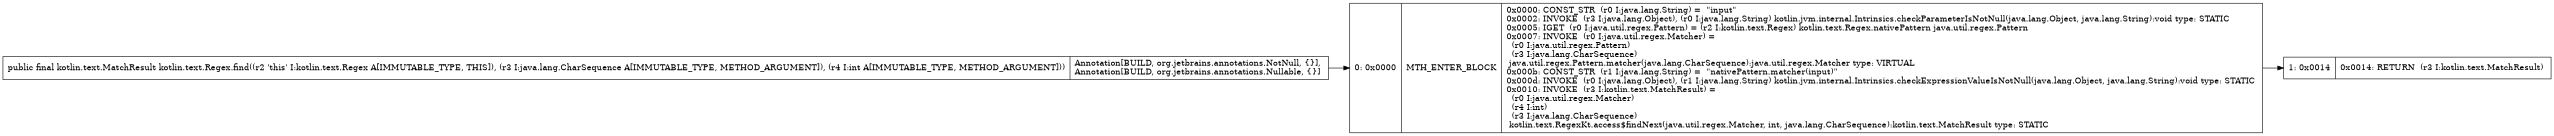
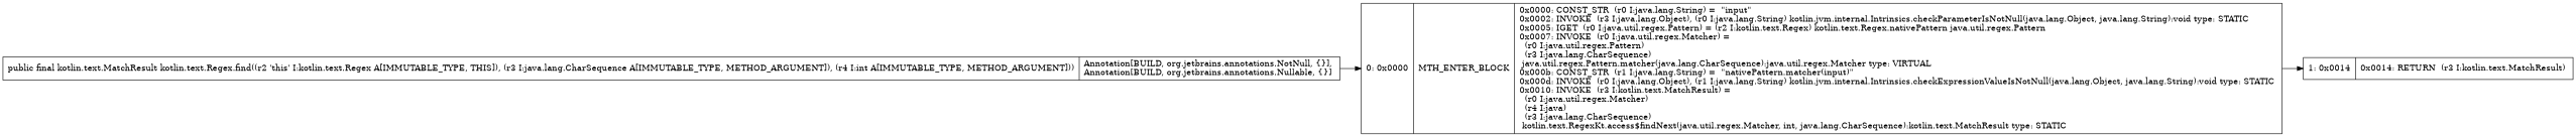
  digraph {
    rankdir=LR
    node [shape=record]
-   n1 [label="{0\:\ 0x0000|MTH_ENTER_BLOCK\l|0x0000: CONST_STR  (r0 I:java.lang.String) =  \"input\" \l0x0002: INVOKE  (r3 I:java.lang.Object), (r0 I:java.lang.String) kotlin.jvm.internal.Intrinsics.checkParameterIsNotNull(java.lang.Object, java.lang.String):void type: STATIC \l0x0005: IGET  (r0 I:java.util.regex.Pattern) = (r2 I:kotlin.text.Regex) kotlin.text.Regex.nativePattern java.util.regex.Pattern \l0x0007: INVOKE  (r0 I:java.util.regex.Matcher) = \l  (r0 I:java.util.regex.Pattern)\l  (r3 I:java.lang.CharSequence)\l java.util.regex.Pattern.matcher(java.lang.CharSequence):java.util.regex.Matcher type: VIRTUAL \l0x000b: CONST_STR  (r1 I:java.lang.String) =  \"nativePattern.matcher(input)\" \l0x000d: INVOKE  (r0 I:java.lang.Object), (r1 I:java.lang.String) kotlin.jvm.internal.Intrinsics.checkExpressionValueIsNotNull(java.lang.Object, java.lang.String):void type: STATIC \l0x0010: INVOKE  (r3 I:kotlin.text.MatchResult) = \l  (r0 I:java.util.regex.Matcher)\l  (r4 I:int)\l  (r3 I:java.lang.CharSequence)\l kotlin.text.RegexKt.access$findNext(java.util.regex.Matcher, int, java.lang.CharSequence):kotlin.text.MatchResult type: STATIC \l}"]
+   n1 [label="{0\:\ 0x0000|MTH_ENTER_BLOCK\l|0x0000: CONST_STR  (r0 I:java.lang.String) =  \"input\" \l0x0002: INVOKE  (r3 I:java.lang.Object), (r0 I:java.lang.String) kotlin.jvm.internal.Intrinsics.checkParameterIsNotNull(java.lang.Object, java.lang.String):void type: STATIC \l0x0005: IGET  (r0 I:java.util.regex.Pattern) = (r2 I:kotlin.text.Regex) kotlin.text.Regex.nativePattern java.util.regex.Pattern \l0x0007: INVOKE  (r0 I:java.util.regex.Matcher) = \l  (r0 I:java.util.regex.Pattern)\l  (r3 I:java.lang.CharSequence)\l java.util.regex.Pattern.matcher(java.lang.CharSequence):java.util.regex.Matcher type: VIRTUAL \l0x000b: CONST_STR  (r1 I:java.lang.String) =  \"nativePattern.matcher(input)\" \l0x000d: INVOKE  (r0 I:java.lang.Object), (r1 I:java.lang.String) kotlin.jvm.internal.Intrinsics.checkExpressionValueIsNotNull(java.lang.Object, java.lang.String):void type: STATIC \l0x0010: INVOKE  (r3 I:kotlin.text.MatchResult) = \l  (r0 I:java.util.regex.Matcher)\l  (r4 I:java)\l  (r3 I:java.lang.CharSequence)\l kotlin.text.RegexKt.access$findNext(java.util.regex.Matcher, int, java.lang.CharSequence):kotlin.text.MatchResult type: STATIC \l}"]
    n2 [label="{1\:\ 0x0014|0x0014: RETURN  (r3 I:kotlin.text.MatchResult) \l}"]
    n3 [label="{public final kotlin.text.MatchResult kotlin.text.Regex.find((r2 'this' I:kotlin.text.Regex A[IMMUTABLE_TYPE, THIS]), (r3 I:java.lang.CharSequence A[IMMUTABLE_TYPE, METHOD_ARGUMENT]), (r4 I:int A[IMMUTABLE_TYPE, METHOD_ARGUMENT]))  | Annotation[BUILD, org.jetbrains.annotations.NotNull, \{\}], \lAnnotation[BUILD, org.jetbrains.annotations.Nullable, \{\}]\l}"]
    n1 -> n2
    n3 -> n1
  }
